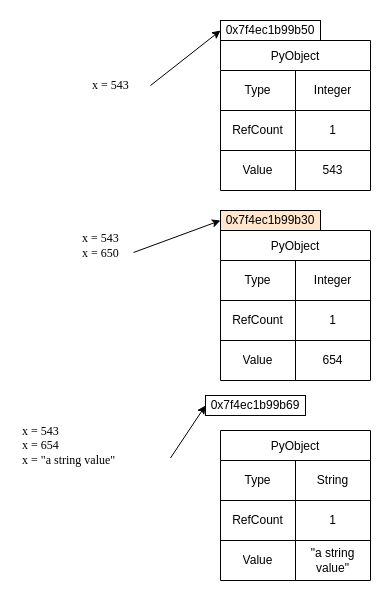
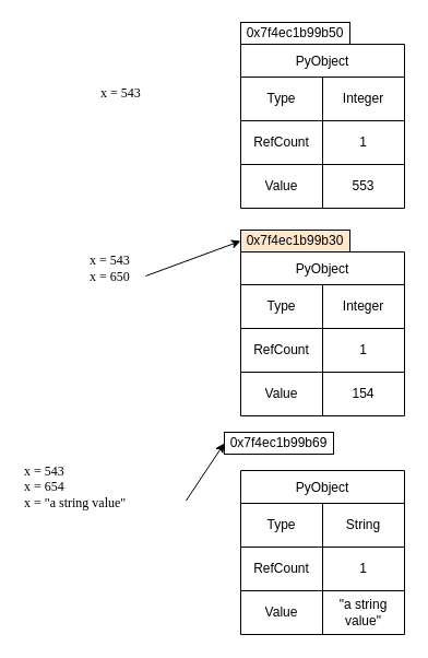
  <mxCell id="0" />
  <mxCell id="1" parent="0" />
  <mxCell id="2" value="PyObject" style="shape=table;startSize=30;container=1;collapsible=0;childLayout=tableLayout;" vertex="1" parent="1"><mxGeometry x="220" y="40" width="150" height="150" as="geometry" /></mxCell>
  <mxCell id="3" value="" style="shape=tableRow;horizontal=0;startSize=0;swimlaneHead=0;swimlaneBody=0;strokeColor=inherit;top=0;left=0;bottom=0;right=0;collapsible=0;dropTarget=0;fillColor=none;points=[[0,0.5],[1,0.5]];portConstraint=eastwest;" vertex="1" parent="2"><mxGeometry y="30" width="150" height="40" as="geometry" /></mxCell>
  <mxCell id="4" value="Type" style="shape=partialRectangle;html=1;whiteSpace=wrap;connectable=0;strokeColor=inherit;overflow=hidden;fillColor=none;top=0;left=0;bottom=0;right=0;pointerEvents=1;" vertex="1" parent="3"><mxGeometry width="75" height="40" as="geometry"><mxRectangle width="75" height="40" as="alternateBounds" /></mxGeometry></mxCell>
  <mxCell id="5" value="Integer" style="shape=partialRectangle;html=1;whiteSpace=wrap;connectable=0;strokeColor=inherit;overflow=hidden;fillColor=none;top=0;left=0;bottom=0;right=0;pointerEvents=1;" vertex="1" parent="3"><mxGeometry x="75" width="75" height="40" as="geometry"><mxRectangle width="75" height="40" as="alternateBounds" /></mxGeometry></mxCell>
  <mxCell id="6" value="" style="shape=tableRow;horizontal=0;startSize=0;swimlaneHead=0;swimlaneBody=0;strokeColor=inherit;top=0;left=0;bottom=0;right=0;collapsible=0;dropTarget=0;fillColor=none;points=[[0,0.5],[1,0.5]];portConstraint=eastwest;" vertex="1" parent="2"><mxGeometry y="70" width="150" height="40" as="geometry" /></mxCell>
  <mxCell id="7" value="RefCount" style="shape=partialRectangle;html=1;whiteSpace=wrap;connectable=0;strokeColor=inherit;overflow=hidden;fillColor=none;top=0;left=0;bottom=0;right=0;pointerEvents=1;" vertex="1" parent="6"><mxGeometry width="75" height="40" as="geometry"><mxRectangle width="75" height="40" as="alternateBounds" /></mxGeometry></mxCell>
  <mxCell id="8" value="1" style="shape=partialRectangle;html=1;whiteSpace=wrap;connectable=0;strokeColor=inherit;overflow=hidden;fillColor=none;top=0;left=0;bottom=0;right=0;pointerEvents=1;" vertex="1" parent="6"><mxGeometry x="75" width="75" height="40" as="geometry"><mxRectangle width="75" height="40" as="alternateBounds" /></mxGeometry></mxCell>
  <mxCell id="9" value="" style="shape=tableRow;horizontal=0;startSize=0;swimlaneHead=0;swimlaneBody=0;strokeColor=inherit;top=0;left=0;bottom=0;right=0;collapsible=0;dropTarget=0;fillColor=none;points=[[0,0.5],[1,0.5]];portConstraint=eastwest;" vertex="1" parent="2"><mxGeometry y="110" width="150" height="40" as="geometry" /></mxCell>
  <mxCell id="10" value="Value" style="shape=partialRectangle;html=1;whiteSpace=wrap;connectable=0;strokeColor=inherit;overflow=hidden;fillColor=none;top=0;left=0;bottom=0;right=0;pointerEvents=1;" vertex="1" parent="9"><mxGeometry width="75" height="40" as="geometry"><mxRectangle width="75" height="40" as="alternateBounds" /></mxGeometry></mxCell>
- <mxCell id="11" value="543" style="shape=partialRectangle;html=1;whiteSpace=wrap;connectable=0;strokeColor=inherit;overflow=hidden;fillColor=none;top=0;left=0;bottom=0;right=0;pointerEvents=1;" vertex="1" parent="9"><mxGeometry x="75" width="75" height="40" as="geometry"><mxRectangle width="75" height="40" as="alternateBounds" /></mxGeometry></mxCell>
+ <mxCell id="11" value="553" style="shape=partialRectangle;html=1;whiteSpace=wrap;connectable=0;strokeColor=inherit;overflow=hidden;fillColor=none;top=0;left=0;bottom=0;right=0;pointerEvents=1;" vertex="1" parent="9"><mxGeometry x="75" width="75" height="40" as="geometry"><mxRectangle width="75" height="40" as="alternateBounds" /></mxGeometry></mxCell>
  <mxCell id="12" value="PyObject" style="shape=table;startSize=30;container=1;collapsible=0;childLayout=tableLayout;" vertex="1" parent="1"><mxGeometry x="220" y="230" width="150" height="150" as="geometry" /></mxCell>
  <mxCell id="13" value="" style="shape=tableRow;horizontal=0;startSize=0;swimlaneHead=0;swimlaneBody=0;strokeColor=inherit;top=0;left=0;bottom=0;right=0;collapsible=0;dropTarget=0;fillColor=none;points=[[0,0.5],[1,0.5]];portConstraint=eastwest;" vertex="1" parent="12"><mxGeometry y="30" width="150" height="40" as="geometry" /></mxCell>
  <mxCell id="14" value="Type" style="shape=partialRectangle;html=1;whiteSpace=wrap;connectable=0;strokeColor=inherit;overflow=hidden;fillColor=none;top=0;left=0;bottom=0;right=0;pointerEvents=1;" vertex="1" parent="13"><mxGeometry width="75" height="40" as="geometry"><mxRectangle width="75" height="40" as="alternateBounds" /></mxGeometry></mxCell>
  <mxCell id="15" value="Integer" style="shape=partialRectangle;html=1;whiteSpace=wrap;connectable=0;strokeColor=inherit;overflow=hidden;fillColor=none;top=0;left=0;bottom=0;right=0;pointerEvents=1;" vertex="1" parent="13"><mxGeometry x="75" width="75" height="40" as="geometry"><mxRectangle width="75" height="40" as="alternateBounds" /></mxGeometry></mxCell>
  <mxCell id="16" value="" style="shape=tableRow;horizontal=0;startSize=0;swimlaneHead=0;swimlaneBody=0;strokeColor=inherit;top=0;left=0;bottom=0;right=0;collapsible=0;dropTarget=0;fillColor=none;points=[[0,0.5],[1,0.5]];portConstraint=eastwest;" vertex="1" parent="12"><mxGeometry y="70" width="150" height="40" as="geometry" /></mxCell>
  <mxCell id="17" value="RefCount" style="shape=partialRectangle;html=1;whiteSpace=wrap;connectable=0;strokeColor=inherit;overflow=hidden;fillColor=none;top=0;left=0;bottom=0;right=0;pointerEvents=1;" vertex="1" parent="16"><mxGeometry width="75" height="40" as="geometry"><mxRectangle width="75" height="40" as="alternateBounds" /></mxGeometry></mxCell>
  <mxCell id="18" value="1" style="shape=partialRectangle;html=1;whiteSpace=wrap;connectable=0;strokeColor=inherit;overflow=hidden;fillColor=none;top=0;left=0;bottom=0;right=0;pointerEvents=1;" vertex="1" parent="16"><mxGeometry x="75" width="75" height="40" as="geometry"><mxRectangle width="75" height="40" as="alternateBounds" /></mxGeometry></mxCell>
  <mxCell id="19" value="" style="shape=tableRow;horizontal=0;startSize=0;swimlaneHead=0;swimlaneBody=0;strokeColor=inherit;top=0;left=0;bottom=0;right=0;collapsible=0;dropTarget=0;fillColor=none;points=[[0,0.5],[1,0.5]];portConstraint=eastwest;" vertex="1" parent="12"><mxGeometry y="110" width="150" height="40" as="geometry" /></mxCell>
  <mxCell id="20" value="Value" style="shape=partialRectangle;html=1;whiteSpace=wrap;connectable=0;strokeColor=inherit;overflow=hidden;fillColor=none;top=0;left=0;bottom=0;right=0;pointerEvents=1;" vertex="1" parent="19"><mxGeometry width="75" height="40" as="geometry"><mxRectangle width="75" height="40" as="alternateBounds" /></mxGeometry></mxCell>
- <mxCell id="21" value="654" style="shape=partialRectangle;html=1;whiteSpace=wrap;connectable=0;strokeColor=inherit;overflow=hidden;fillColor=none;top=0;left=0;bottom=0;right=0;pointerEvents=1;" vertex="1" parent="19"><mxGeometry x="75" width="75" height="40" as="geometry"><mxRectangle width="75" height="40" as="alternateBounds" /></mxGeometry></mxCell>
+ <mxCell id="21" value="154" style="shape=partialRectangle;html=1;whiteSpace=wrap;connectable=0;strokeColor=inherit;overflow=hidden;fillColor=none;top=0;left=0;bottom=0;right=0;pointerEvents=1;" vertex="1" parent="19"><mxGeometry x="75" width="75" height="40" as="geometry"><mxRectangle width="75" height="40" as="alternateBounds" /></mxGeometry></mxCell>
  <mxCell id="22" value="PyObject" style="shape=table;startSize=30;container=1;collapsible=0;childLayout=tableLayout;" vertex="1" parent="1"><mxGeometry x="220" y="430" width="150" height="150" as="geometry" /></mxCell>
  <mxCell id="23" value="" style="shape=tableRow;horizontal=0;startSize=0;swimlaneHead=0;swimlaneBody=0;strokeColor=inherit;top=0;left=0;bottom=0;right=0;collapsible=0;dropTarget=0;fillColor=none;points=[[0,0.5],[1,0.5]];portConstraint=eastwest;" vertex="1" parent="22"><mxGeometry y="30" width="150" height="40" as="geometry" /></mxCell>
  <mxCell id="24" value="Type" style="shape=partialRectangle;html=1;whiteSpace=wrap;connectable=0;strokeColor=inherit;overflow=hidden;fillColor=none;top=0;left=0;bottom=0;right=0;pointerEvents=1;" vertex="1" parent="23"><mxGeometry width="75" height="40" as="geometry"><mxRectangle width="75" height="40" as="alternateBounds" /></mxGeometry></mxCell>
  <mxCell id="25" value="String" style="shape=partialRectangle;html=1;whiteSpace=wrap;connectable=0;strokeColor=inherit;overflow=hidden;fillColor=none;top=0;left=0;bottom=0;right=0;pointerEvents=1;" vertex="1" parent="23"><mxGeometry x="75" width="75" height="40" as="geometry"><mxRectangle width="75" height="40" as="alternateBounds" /></mxGeometry></mxCell>
  <mxCell id="26" value="" style="shape=tableRow;horizontal=0;startSize=0;swimlaneHead=0;swimlaneBody=0;strokeColor=inherit;top=0;left=0;bottom=0;right=0;collapsible=0;dropTarget=0;fillColor=none;points=[[0,0.5],[1,0.5]];portConstraint=eastwest;" vertex="1" parent="22"><mxGeometry y="70" width="150" height="40" as="geometry" /></mxCell>
  <mxCell id="27" value="RefCount" style="shape=partialRectangle;html=1;whiteSpace=wrap;connectable=0;strokeColor=inherit;overflow=hidden;fillColor=none;top=0;left=0;bottom=0;right=0;pointerEvents=1;" vertex="1" parent="26"><mxGeometry width="75" height="40" as="geometry"><mxRectangle width="75" height="40" as="alternateBounds" /></mxGeometry></mxCell>
  <mxCell id="28" value="1" style="shape=partialRectangle;html=1;whiteSpace=wrap;connectable=0;strokeColor=inherit;overflow=hidden;fillColor=none;top=0;left=0;bottom=0;right=0;pointerEvents=1;" vertex="1" parent="26"><mxGeometry x="75" width="75" height="40" as="geometry"><mxRectangle width="75" height="40" as="alternateBounds" /></mxGeometry></mxCell>
  <mxCell id="29" value="" style="shape=tableRow;horizontal=0;startSize=0;swimlaneHead=0;swimlaneBody=0;strokeColor=inherit;top=0;left=0;bottom=0;right=0;collapsible=0;dropTarget=0;fillColor=none;points=[[0,0.5],[1,0.5]];portConstraint=eastwest;" vertex="1" parent="22"><mxGeometry y="110" width="150" height="40" as="geometry" /></mxCell>
  <mxCell id="30" value="Value" style="shape=partialRectangle;html=1;whiteSpace=wrap;connectable=0;strokeColor=inherit;overflow=hidden;fillColor=none;top=0;left=0;bottom=0;right=0;pointerEvents=1;" vertex="1" parent="29"><mxGeometry width="75" height="40" as="geometry"><mxRectangle width="75" height="40" as="alternateBounds" /></mxGeometry></mxCell>
  <mxCell id="31" value="&quot;a string value&quot;" style="shape=partialRectangle;html=1;whiteSpace=wrap;connectable=0;strokeColor=inherit;overflow=hidden;fillColor=none;top=0;left=0;bottom=0;right=0;pointerEvents=1;" vertex="1" parent="29"><mxGeometry x="75" width="75" height="40" as="geometry"><mxRectangle width="75" height="40" as="alternateBounds" /></mxGeometry></mxCell>
- <mxCell id="32" style="rounded=0;orthogonalLoop=1;jettySize=auto;html=1;exitX=1;exitY=0.5;exitDx=0;exitDy=0;entryX=0;entryY=0.5;entryDx=0;entryDy=0;" edge="1" parent="1" source="33" target="34"><mxGeometry relative="1" as="geometry" /></mxCell>
  <mxCell id="33" value="x = 543" style="text;html=1;strokeColor=none;fillColor=none;align=left;verticalAlign=middle;whiteSpace=wrap;rounded=0;fontFamily=Lucida Console;" vertex="1" parent="1"><mxGeometry x="90" y="70" width="60" height="30" as="geometry" /></mxCell>
  <mxCell id="34" value="0x7f4ec1b99b50" style="text;html=1;strokeColor=default;fillColor=none;align=center;verticalAlign=middle;whiteSpace=wrap;rounded=0;" vertex="1" parent="1"><mxGeometry x="220" y="20" width="100" height="20" as="geometry" /></mxCell>
  <mxCell id="35" value="x = 543&lt;br&gt;x = 650" style="text;html=1;strokeColor=none;fillColor=none;align=left;verticalAlign=middle;whiteSpace=wrap;rounded=0;fontFamily=Lucida Console;" vertex="1" parent="1"><mxGeometry x="80" y="230" width="60" height="30" as="geometry" /></mxCell>
  <mxCell id="36" value="0x7f4ec1b99b30" style="rounded=0;whiteSpace=wrap;html=1;fillColor=#ffe6cc;" vertex="1" parent="1"><mxGeometry x="220" y="210" width="100" height="20" as="geometry" /></mxCell>
  <mxCell id="37" value="" style="endArrow=classic;html=1;rounded=0;entryX=0;entryY=0.5;entryDx=0;entryDy=0;" edge="1" parent="1" target="36"><mxGeometry width="50" height="50" relative="1" as="geometry"><mxPoint x="133" y="252" as="sourcePoint" /><mxPoint x="200" y="210" as="targetPoint" /></mxGeometry></mxCell>
  <mxCell id="38" value="x = 543&lt;br&gt;x = 654&lt;br&gt;x = &quot;a string value&quot;" style="text;html=1;strokeColor=none;fillColor=none;align=left;verticalAlign=middle;whiteSpace=wrap;rounded=0;fontFamily=Lucida Console;" vertex="1" parent="1"><mxGeometry x="20" y="420" width="150" height="50" as="geometry" /></mxCell>
  <mxCell id="39" value="0x7f4ec1b99b69" style="rounded=0;whiteSpace=wrap;html=1;" vertex="1" parent="1"><mxGeometry x="205" y="395" width="100" height="20" as="geometry" /></mxCell>
  <mxCell id="40" value="" style="endArrow=classic;html=1;rounded=0;entryX=0;entryY=0.5;entryDx=0;entryDy=0;exitX=1;exitY=0.75;exitDx=0;exitDy=0;" edge="1" parent="1" source="38" target="39"><mxGeometry width="50" height="50" relative="1" as="geometry"><mxPoint x="170" y="520" as="sourcePoint" /><mxPoint x="220" y="470" as="targetPoint" /></mxGeometry></mxCell>
